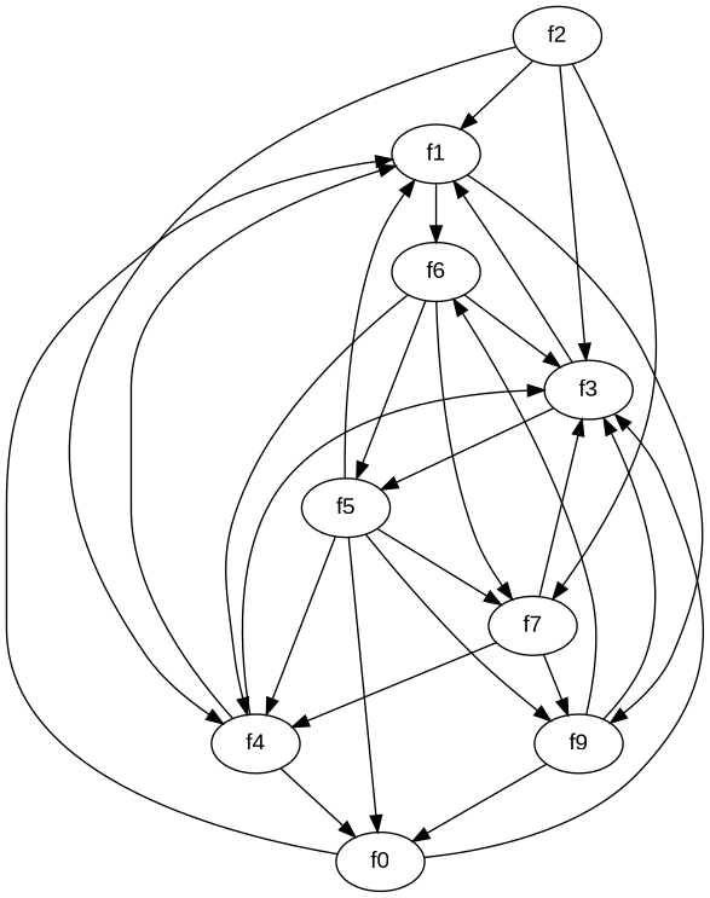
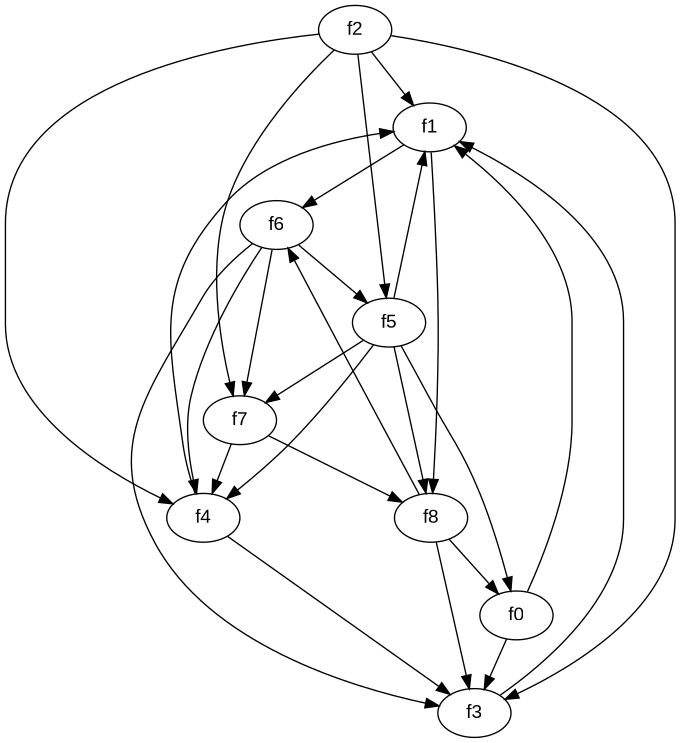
  strict digraph {
    fontname="Liberation Sans"
    node [fontname="Liberation Sans"]
    edge [fontname="Liberation Sans" weight=2]
    f1
    f6
-   f9
+   f9 [label=f8]
    f3
    f4
    f7
    f5
    n8 [label=f0]
    f2
    f1 -> f6
    f1 -> f9
    f6 -> f3
    f6 -> f4
    f6 -> f7
    f6 -> f5
    f9 -> f6
    f9 -> f3
    f9 -> n8
    f3 -> f1
-   f3 -> f5
+   f2 -> f5
    f4 -> f1
    f4 -> f3
-   f4 -> n8
    f7 -> f9
-   f7 -> f3
    f7 -> f4
    f5 -> f1
    f5 -> f9
    f5 -> f4
    f5 -> f7
    f5 -> n8
    n8 -> f1
    n8 -> f3
    f2 -> f1
    f2 -> f3
    f2 -> f4
    f2 -> f7
  }
